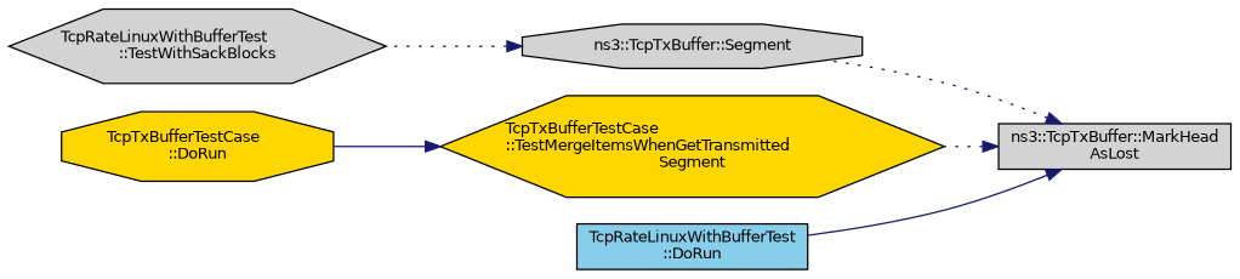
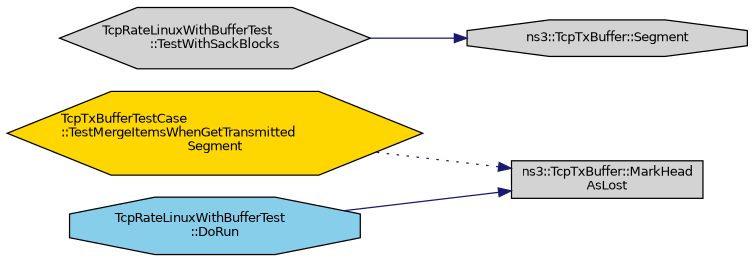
  digraph {
    rankdir=RL
    node [color=black fillcolor=lightgrey fontname=Helvetica fontsize=10 shape=box style=filled]
    edge [color=midnightblue dir=back fontname=Helvetica fontsize=10 labelfontname=Helvetica labelfontsize=10 style=solid]
    n1 [fontcolor=black height=0.2 label="ns3::TcpTxBuffer::MarkHead\lAsLost" width=0.4]
    n2 [height=0.2 label="ns3::TcpTxBuffer::Segment" shape=octagon width=0.4]
    n3 [fillcolor=gold height=0.2 label="TcpTxBufferTestCase\l::TestMergeItemsWhenGetTransmitted\lSegment" shape=hexagon width=0.4]
-   n4 [fillcolor=skyblue height=0.2 label="TcpRateLinuxWithBufferTest\l::DoRun" width=0.4]
+   n4 [fillcolor=skyblue height=0.2 label="TcpRateLinuxWithBufferTest\l::DoRun" shape=octagon width=0.4]
    n5 [height=0.2 label="TcpRateLinuxWithBufferTest\l::TestWithSackBlocks" shape=hexagon width=0.4]
-   n6 [fillcolor=gold height=0.2 label="TcpTxBufferTestCase\l::DoRun" shape=octagon width=0.4]
-   n1 -> n2 [style=dotted]
    n1 -> n3 [style=dotted]
    n1 -> n4
-   n2 -> n5 [style=dotted]
-   n3 -> n6
+   n2 -> n5
  }
